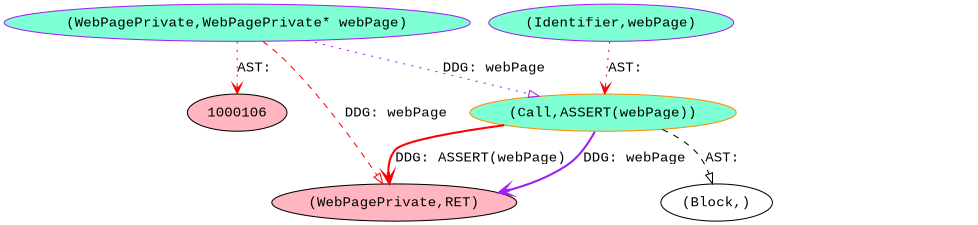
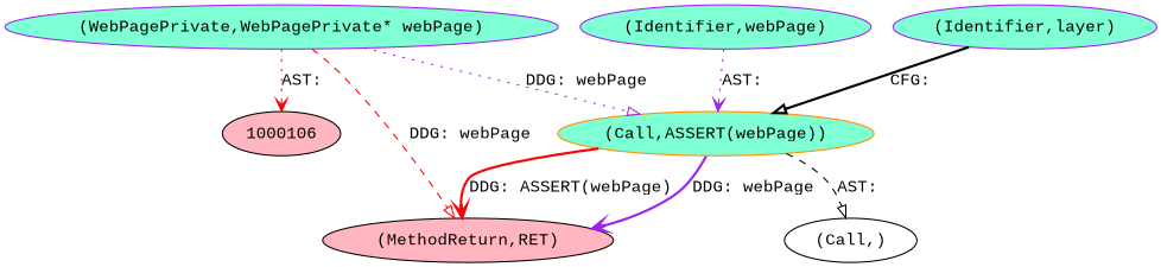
  digraph {
    fontname="Liberation Mono"
    node [color=black fillcolor=aquamarine fontname="Liberation Mono" style=filled]
    edge [arrowhead=onormal color=red fontname="Liberation Mono" style=bold]
    n1 [color=darkorange label="(Call,ASSERT(webPage))"]
-   n2 [fillcolor=white label="(Block,)"]
-   n3 [fillcolor=lightpink label="(WebPagePrivate,RET)"]
+   n2 [fillcolor=white label="(Call,)"]
+   n3 [fillcolor=lightpink label="(MethodReturn,RET)"]
    n4 [color=purple label="(Identifier,webPage)"]
    n5 [color=purple label="(WebPagePrivate,WebPagePrivate* webPage)"]
    1000106 [fillcolor=lightpink]
+   n7 [color=purple label="(Identifier,layer)"]
    n1 -> n2 [color=black label="AST: " style=dashed]
    n1 -> n3 [arrowhead=vee label="DDG: ASSERT(webPage)"]
    n1 -> n3 [arrowhead=vee color=purple label="DDG: webPage"]
-   n4 -> n1 [arrowhead=vee label="AST: " style=dotted]
+   n4 -> n1 [arrowhead=vee color=purple label="AST: " style=dotted]
    n5 -> n1 [color=purple label="DDG: webPage" style=dotted]
    n5 -> n3 [label="DDG: webPage" style=dashed]
    n5 -> 1000106 [arrowhead=vee label="AST: " style=dotted]
+   n7 -> n1 [color=black label="CFG: "]
  }
